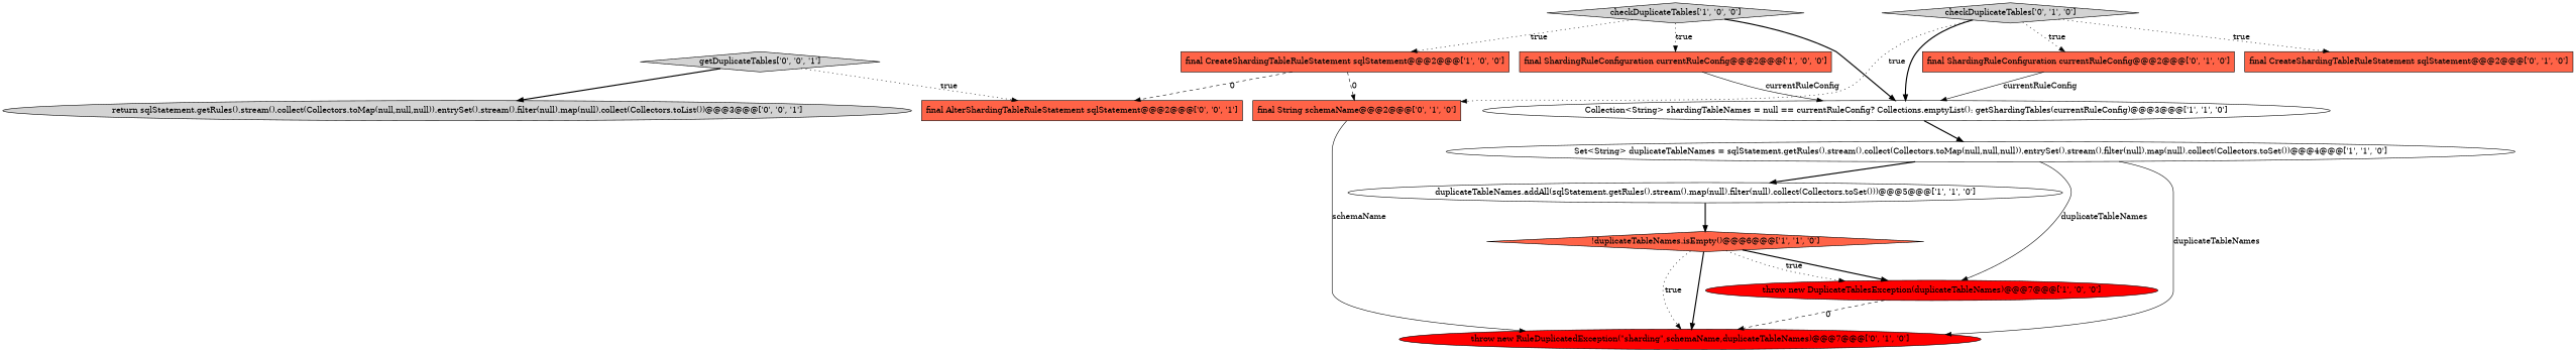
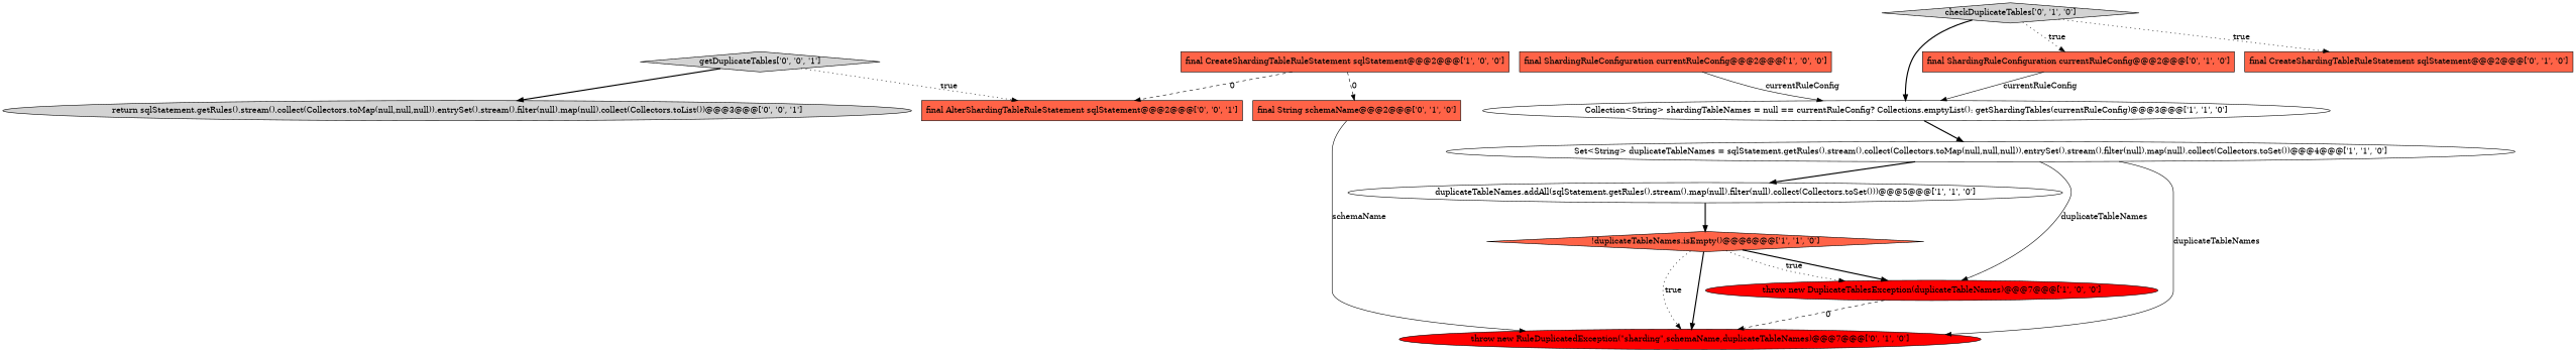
  digraph {
    node [fillcolor=tomato shape=ellipse style=filled]
    edge [style=bold]
    n1 [fillcolor=white label="Set<String> duplicateTableNames = sqlStatement.getRules().stream().collect(Collectors.toMap(null,null,null)).entrySet().stream().filter(null).map(null).collect(Collectors.toSet())@@@4@@@['1', '1', '0']"]
    n2 [fillcolor=red label="throw new RuleDuplicatedException(\"sharding\",schemaName,duplicateTableNames)@@@7@@@['0', '1', '0']"]
    n3 [fillcolor=red label="throw new DuplicateTablesException(duplicateTableNames)@@@7@@@['1', '0', '0']"]
    n4 [fillcolor=white label="duplicateTableNames.addAll(sqlStatement.getRules().stream().map(null).filter(null).collect(Collectors.toSet()))@@@5@@@['1', '1', '0']"]
    n5 [label="!duplicateTableNames.isEmpty()@@@6@@@['1', '1', '0']" shape=diamond]
    n6 [label="final CreateShardingTableRuleStatement sqlStatement@@@2@@@['1', '0', '0']" shape=box]
    n7 [label="final String schemaName@@@2@@@['0', '1', '0']" shape=box]
    n8 [label="final AlterShardingTableRuleStatement sqlStatement@@@2@@@['0', '0', '1']" shape=box]
    n9 [fillcolor=white label="Collection<String> shardingTableNames = null == currentRuleConfig? Collections.emptyList(): getShardingTables(currentRuleConfig)@@@3@@@['1', '1', '0']"]
    n10 [label="final ShardingRuleConfiguration currentRuleConfig@@@2@@@['1', '0', '0']" shape=box]
    n11 [fillcolor=lightgray label="checkDuplicateTables['0', '1', '0']" shape=diamond]
    n12 [label="final ShardingRuleConfiguration currentRuleConfig@@@2@@@['0', '1', '0']" shape=box]
    n13 [label="final CreateShardingTableRuleStatement sqlStatement@@@2@@@['0', '1', '0']" shape=box]
    n14 [fillcolor=lightgray label="getDuplicateTables['0', '0', '1']" shape=diamond]
    n15 [fillcolor=lightgray label="return sqlStatement.getRules().stream().collect(Collectors.toMap(null,null,null)).entrySet().stream().filter(null).map(null).collect(Collectors.toList())@@@3@@@['0', '0', '1']"]
-   n16 [fillcolor=lightgray label="checkDuplicateTables['1', '0', '0']" shape=diamond]
    n1 -> n2 [label=duplicateTableNames style=solid]
    n1 -> n3 [label=duplicateTableNames style=solid]
    n1 -> n4
    n3 -> n2 [label=0 style=dashed]
    n4 -> n5
    n5 -> n2 [label=true style=dotted]
    n5 -> n2
    n5 -> n3
    n5 -> n3 [label=true style=dotted]
    n6 -> n7 [label=0 style=dashed]
    n6 -> n8 [label=0 style=dashed]
    n7 -> n2 [label=schemaName style=solid]
    n9 -> n1
    n10 -> n9 [label=currentRuleConfig style=solid]
-   n11 -> n7 [label=true style=dotted]
    n11 -> n9
    n11 -> n12 [label=true style=dotted]
    n11 -> n13 [label=true style=dotted]
    n12 -> n9 [label=currentRuleConfig style=solid]
    n14 -> n8 [label=true style=dotted]
    n14 -> n15
-   n16 -> n6 [label=true style=dotted]
-   n16 -> n9
-   n16 -> n10 [label=true style=dotted]
  }
